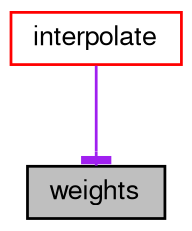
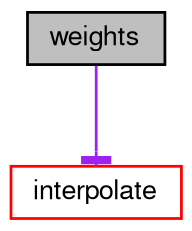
  digraph {
    rankdir=TB
    node [fontname=FreeSans fontsize=10 shape=record]
    n1 [color=black fillcolor=grey75 fontcolor=black height=0.2 label=weights style=filled width=0.4]
    n2 [color=red height=0.2 label=interpolate width=0.4]
-   n2 -> n1 [color=purple fontname=FreeSans fontsize=10 labelfontname=FreeSans labelfontsize=10 style=solid arrowhead=tee]
+   n1 -> n2 [color=purple fontname=FreeSans fontsize=10 labelfontname=FreeSans labelfontsize=10 style=solid arrowhead=tee]
  }
